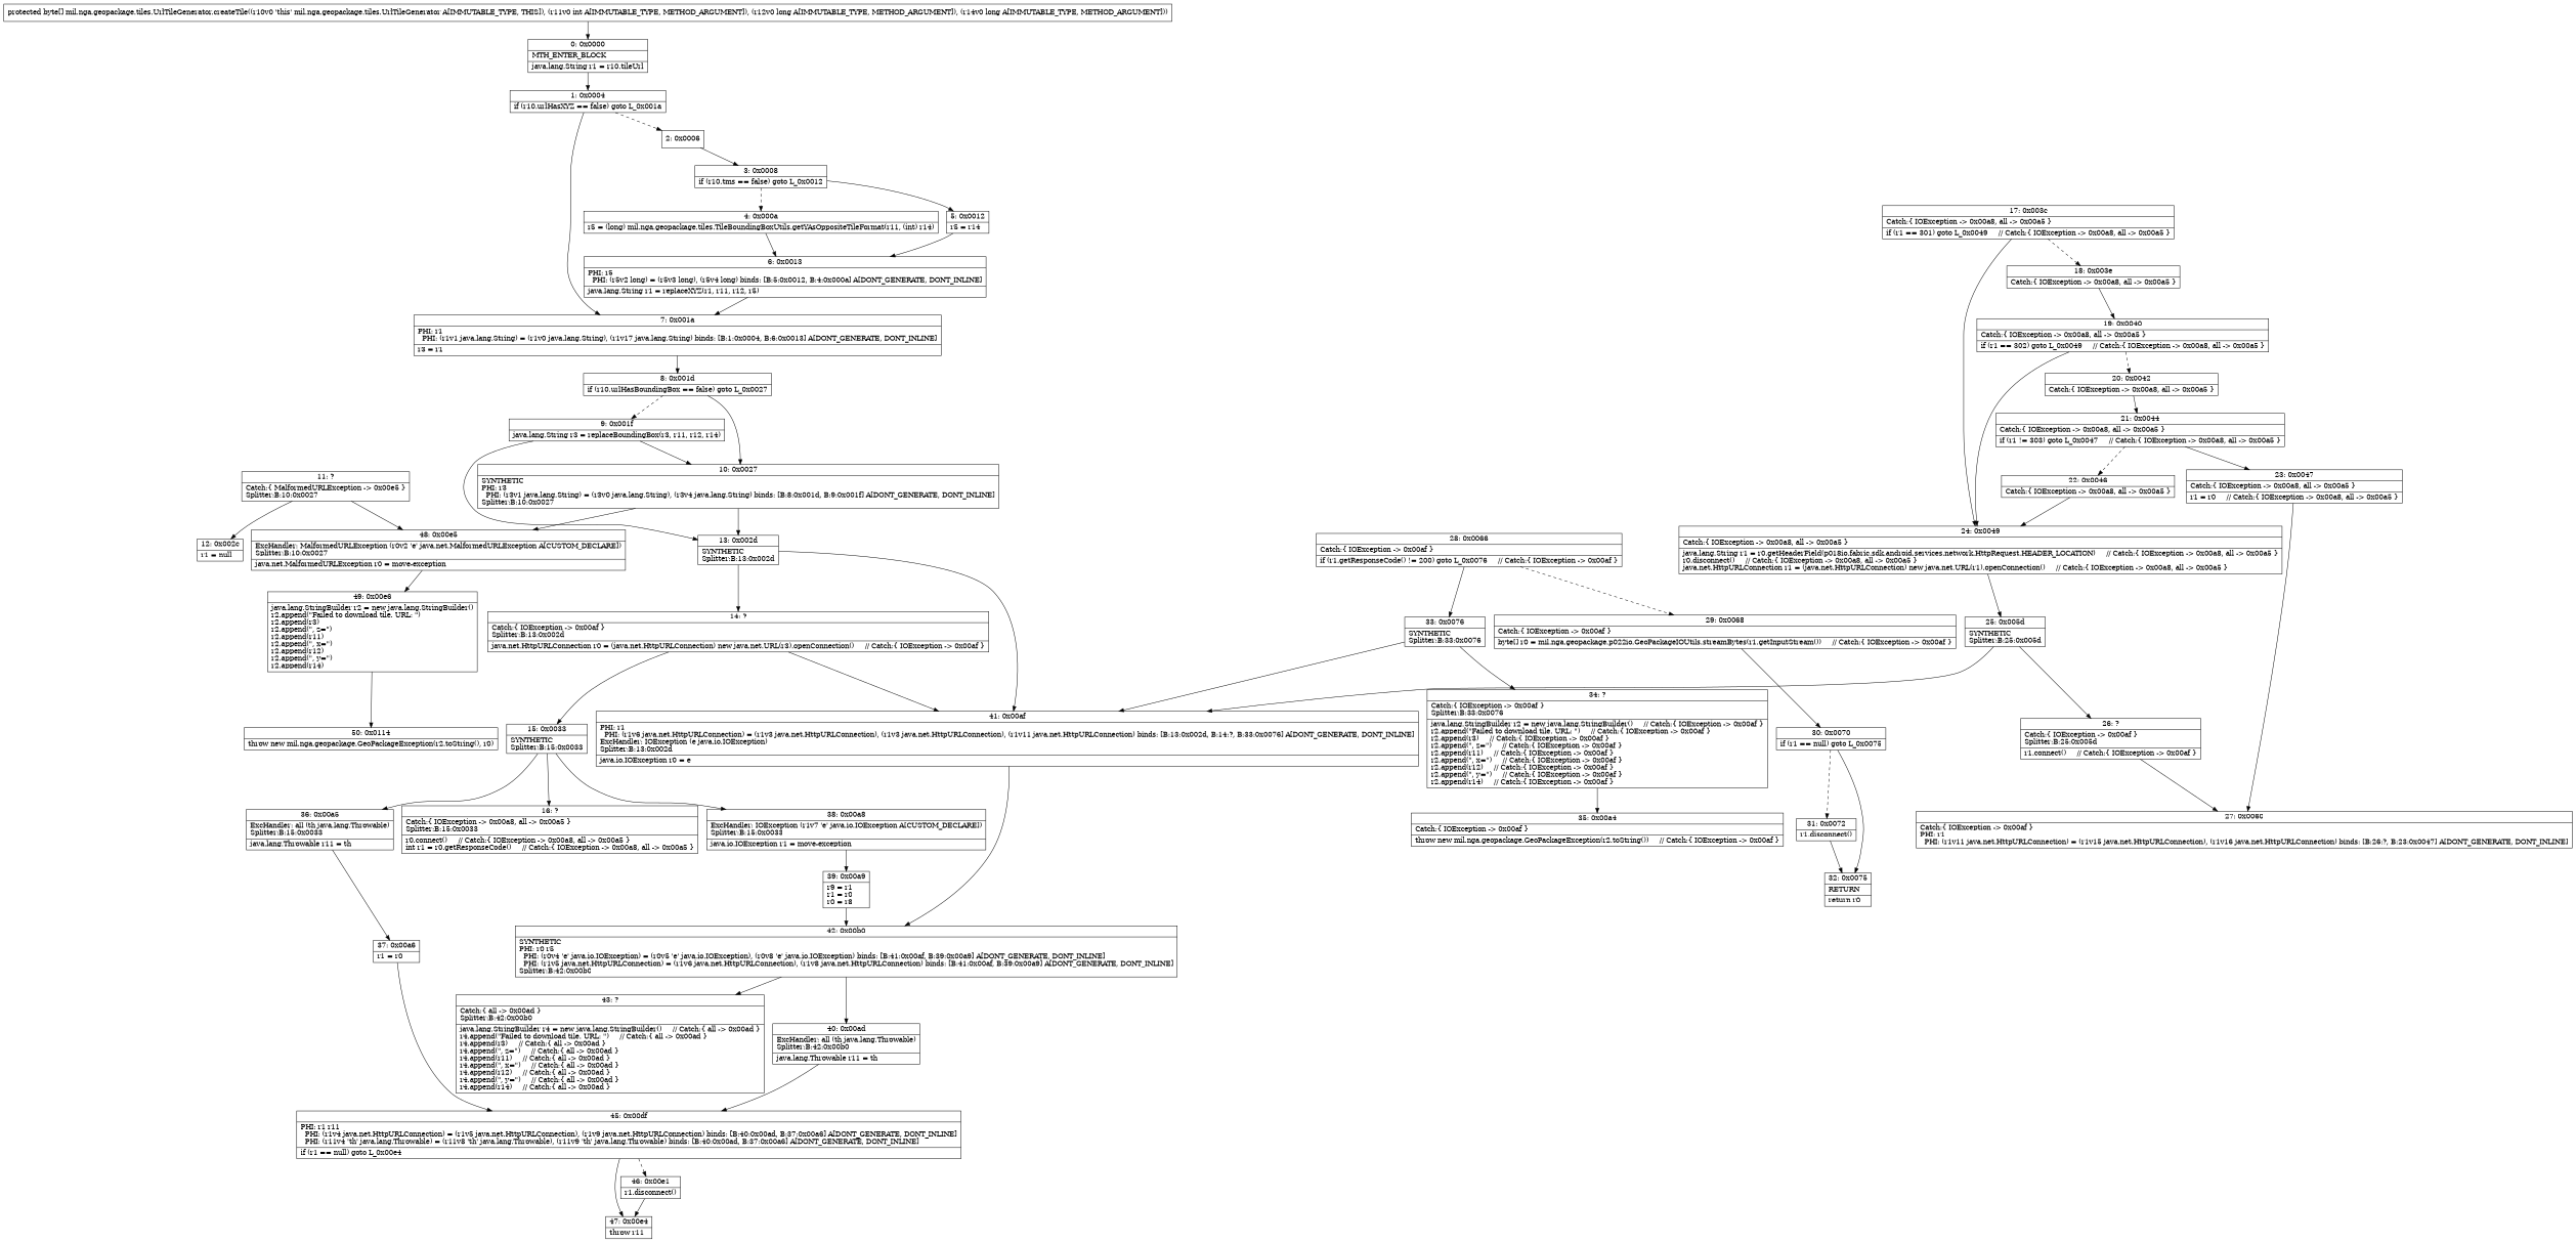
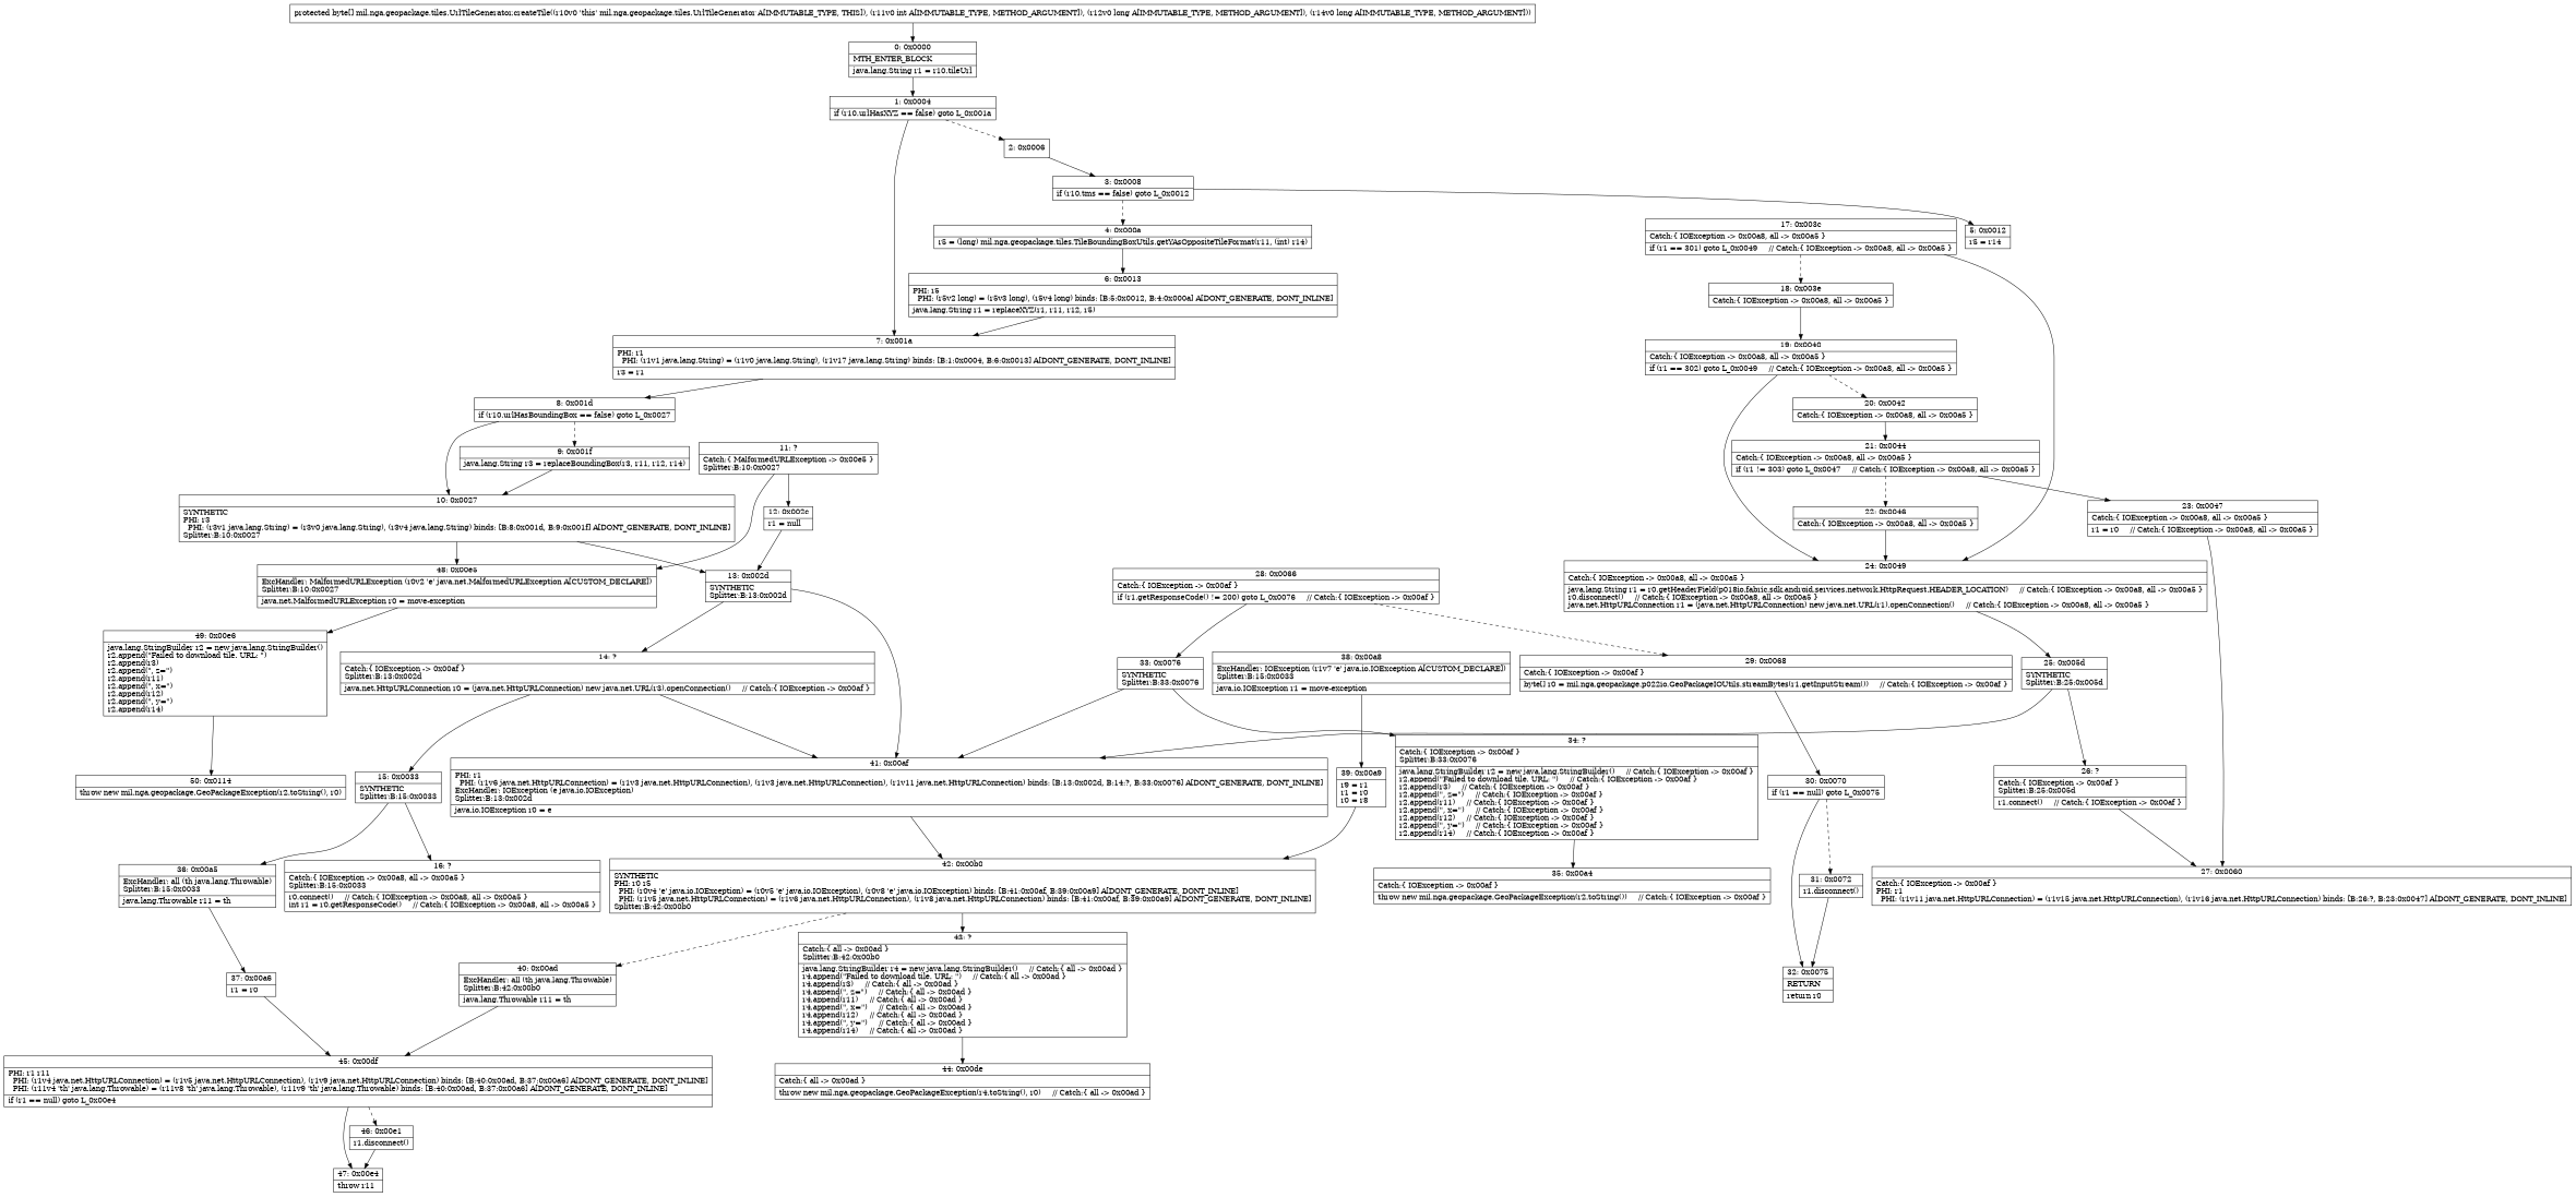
  digraph {
    node [shape=record]
    n1 [label="{0\:\ 0x0000|MTH_ENTER_BLOCK\l|java.lang.String r1 = r10.tileUrl\l}"]
    n2 [label="{1\:\ 0x0004|if (r10.urlHasXYZ == false) goto L_0x001a\l}"]
    n3 [label="{2\:\ 0x0006}"]
    n4 [label="{7\:\ 0x001a|PHI: r1 \l  PHI: (r1v1 java.lang.String) = (r1v0 java.lang.String), (r1v17 java.lang.String) binds: [B:1:0x0004, B:6:0x0013] A[DONT_GENERATE, DONT_INLINE]\l|r3 = r1\l}"]
    n5 [label="{3\:\ 0x0008|if (r10.tms == false) goto L_0x0012\l}"]
    n6 [label="{8\:\ 0x001d|if (r10.urlHasBoundingBox == false) goto L_0x0027\l}"]
    n7 [label="{4\:\ 0x000a|r5 = (long) mil.nga.geopackage.tiles.TileBoundingBoxUtils.getYAsOppositeTileFormat(r11, (int) r14)\l}"]
    n8 [label="{5\:\ 0x0012|r5 = r14\l}"]
    n9 [label="{6\:\ 0x0013|PHI: r5 \l  PHI: (r5v2 long) = (r5v3 long), (r5v4 long) binds: [B:5:0x0012, B:4:0x000a] A[DONT_GENERATE, DONT_INLINE]\l|java.lang.String r1 = replaceXYZ(r1, r11, r12, r5)\l}"]
    n10 [label="{9\:\ 0x001f|java.lang.String r3 = replaceBoundingBox(r3, r11, r12, r14)\l}"]
    n11 [label="{10\:\ 0x0027|SYNTHETIC\lPHI: r3 \l  PHI: (r3v1 java.lang.String) = (r3v0 java.lang.String), (r3v4 java.lang.String) binds: [B:8:0x001d, B:9:0x001f] A[DONT_GENERATE, DONT_INLINE]\lSplitter:B:10:0x0027\l}"]
    n12 [label="{48\:\ 0x00e5|ExcHandler: MalformedURLException (r0v2 'e' java.net.MalformedURLException A[CUSTOM_DECLARE])\lSplitter:B:10:0x0027\l|java.net.MalformedURLException r0 = move\-exception\l}"]
    n13 [label="{13\:\ 0x002d|SYNTHETIC\lSplitter:B:13:0x002d\l}"]
    n14 [label="{11\:\ ?|Catch:\{ MalformedURLException \-\> 0x00e5 \}\lSplitter:B:10:0x0027\l}"]
    n15 [label="{12\:\ 0x002c|r1 = null\l}"]
    n16 [label="{49\:\ 0x00e6|java.lang.StringBuilder r2 = new java.lang.StringBuilder()\lr2.append(\"Failed to download tile. URL: \")\lr2.append(r3)\lr2.append(\", z=\")\lr2.append(r11)\lr2.append(\", x=\")\lr2.append(r12)\lr2.append(\", y=\")\lr2.append(r14)\l}"]
    n17 [label="{14\:\ ?|Catch:\{ IOException \-\> 0x00af \}\lSplitter:B:13:0x002d\l|java.net.HttpURLConnection r0 = (java.net.HttpURLConnection) new java.net.URL(r3).openConnection()     \/\/ Catch:\{ IOException \-\> 0x00af \}\l}"]
    n18 [label="{41\:\ 0x00af|PHI: r1 \l  PHI: (r1v6 java.net.HttpURLConnection) = (r1v3 java.net.HttpURLConnection), (r1v3 java.net.HttpURLConnection), (r1v11 java.net.HttpURLConnection) binds: [B:13:0x002d, B:14:?, B:33:0x0076] A[DONT_GENERATE, DONT_INLINE]\lExcHandler: IOException (e java.io.IOException)\lSplitter:B:13:0x002d\l|java.io.IOException r0 = e\l}"]
    n19 [label="{15\:\ 0x0033|SYNTHETIC\lSplitter:B:15:0x0033\l}"]
    n20 [label="{42\:\ 0x00b0|SYNTHETIC\lPHI: r0 r5 \l  PHI: (r0v4 'e' java.io.IOException) = (r0v5 'e' java.io.IOException), (r0v8 'e' java.io.IOException) binds: [B:41:0x00af, B:39:0x00a9] A[DONT_GENERATE, DONT_INLINE]\l  PHI: (r1v5 java.net.HttpURLConnection) = (r1v6 java.net.HttpURLConnection), (r1v8 java.net.HttpURLConnection) binds: [B:41:0x00af, B:39:0x00a9] A[DONT_GENERATE, DONT_INLINE]\lSplitter:B:42:0x00b0\l}"]
    n21 [label="{16\:\ ?|Catch:\{ IOException \-\> 0x00a8, all \-\> 0x00a5 \}\lSplitter:B:15:0x0033\l|r0.connect()     \/\/ Catch:\{ IOException \-\> 0x00a8, all \-\> 0x00a5 \}\lint r1 = r0.getResponseCode()     \/\/ Catch:\{ IOException \-\> 0x00a8, all \-\> 0x00a5 \}\l}"]
    n22 [label="{36\:\ 0x00a5|ExcHandler: all (th java.lang.Throwable)\lSplitter:B:15:0x0033\l|java.lang.Throwable r11 = th\l}"]
    n23 [label="{38\:\ 0x00a8|ExcHandler: IOException (r1v7 'e' java.io.IOException A[CUSTOM_DECLARE])\lSplitter:B:15:0x0033\l|java.io.IOException r1 = move\-exception\l}"]
    n24 [label="{37\:\ 0x00a6|r1 = r0\l}"]
    n25 [label="{39\:\ 0x00a9|r9 = r1\lr1 = r0\lr0 = r8\l}"]
    n26 [label="{17\:\ 0x003c|Catch:\{ IOException \-\> 0x00a8, all \-\> 0x00a5 \}\l|if (r1 == 301) goto L_0x0049     \/\/ Catch:\{ IOException \-\> 0x00a8, all \-\> 0x00a5 \}\l}"]
    n27 [label="{18\:\ 0x003e|Catch:\{ IOException \-\> 0x00a8, all \-\> 0x00a5 \}\l}"]
    n28 [label="{24\:\ 0x0049|Catch:\{ IOException \-\> 0x00a8, all \-\> 0x00a5 \}\l|java.lang.String r1 = r0.getHeaderField(p018io.fabric.sdk.android.services.network.HttpRequest.HEADER_LOCATION)     \/\/ Catch:\{ IOException \-\> 0x00a8, all \-\> 0x00a5 \}\lr0.disconnect()     \/\/ Catch:\{ IOException \-\> 0x00a8, all \-\> 0x00a5 \}\ljava.net.HttpURLConnection r1 = (java.net.HttpURLConnection) new java.net.URL(r1).openConnection()     \/\/ Catch:\{ IOException \-\> 0x00a8, all \-\> 0x00a5 \}\l}"]
    n29 [label="{19\:\ 0x0040|Catch:\{ IOException \-\> 0x00a8, all \-\> 0x00a5 \}\l|if (r1 == 302) goto L_0x0049     \/\/ Catch:\{ IOException \-\> 0x00a8, all \-\> 0x00a5 \}\l}"]
    n30 [label="{25\:\ 0x005d|SYNTHETIC\lSplitter:B:25:0x005d\l}"]
    n31 [label="{20\:\ 0x0042|Catch:\{ IOException \-\> 0x00a8, all \-\> 0x00a5 \}\l}"]
    n32 [label="{21\:\ 0x0044|Catch:\{ IOException \-\> 0x00a8, all \-\> 0x00a5 \}\l|if (r1 != 303) goto L_0x0047     \/\/ Catch:\{ IOException \-\> 0x00a8, all \-\> 0x00a5 \}\l}"]
    n33 [label="{22\:\ 0x0046|Catch:\{ IOException \-\> 0x00a8, all \-\> 0x00a5 \}\l}"]
    n34 [label="{23\:\ 0x0047|Catch:\{ IOException \-\> 0x00a8, all \-\> 0x00a5 \}\l|r1 = r0     \/\/ Catch:\{ IOException \-\> 0x00a8, all \-\> 0x00a5 \}\l}"]
    n35 [label="{27\:\ 0x0060|Catch:\{ IOException \-\> 0x00af \}\lPHI: r1 \l  PHI: (r1v11 java.net.HttpURLConnection) = (r1v15 java.net.HttpURLConnection), (r1v16 java.net.HttpURLConnection) binds: [B:26:?, B:23:0x0047] A[DONT_GENERATE, DONT_INLINE]\l}"]
    n36 [label="{26\:\ ?|Catch:\{ IOException \-\> 0x00af \}\lSplitter:B:25:0x005d\l|r1.connect()     \/\/ Catch:\{ IOException \-\> 0x00af \}\l}"]
    n37 [label="{28\:\ 0x0066|Catch:\{ IOException \-\> 0x00af \}\l|if (r1.getResponseCode() != 200) goto L_0x0076     \/\/ Catch:\{ IOException \-\> 0x00af \}\l}"]
    n38 [label="{29\:\ 0x0068|Catch:\{ IOException \-\> 0x00af \}\l|byte[] r0 = mil.nga.geopackage.p022io.GeoPackageIOUtils.streamBytes(r1.getInputStream())     \/\/ Catch:\{ IOException \-\> 0x00af \}\l}"]
    n39 [label="{33\:\ 0x0076|SYNTHETIC\lSplitter:B:33:0x0076\l}"]
    n40 [label="{30\:\ 0x0070|if (r1 == null) goto L_0x0075\l}"]
    n41 [label="{34\:\ ?|Catch:\{ IOException \-\> 0x00af \}\lSplitter:B:33:0x0076\l|java.lang.StringBuilder r2 = new java.lang.StringBuilder()     \/\/ Catch:\{ IOException \-\> 0x00af \}\lr2.append(\"Failed to download tile. URL: \")     \/\/ Catch:\{ IOException \-\> 0x00af \}\lr2.append(r3)     \/\/ Catch:\{ IOException \-\> 0x00af \}\lr2.append(\", z=\")     \/\/ Catch:\{ IOException \-\> 0x00af \}\lr2.append(r11)     \/\/ Catch:\{ IOException \-\> 0x00af \}\lr2.append(\", x=\")     \/\/ Catch:\{ IOException \-\> 0x00af \}\lr2.append(r12)     \/\/ Catch:\{ IOException \-\> 0x00af \}\lr2.append(\", y=\")     \/\/ Catch:\{ IOException \-\> 0x00af \}\lr2.append(r14)     \/\/ Catch:\{ IOException \-\> 0x00af \}\l}"]
    n42 [label="{31\:\ 0x0072|r1.disconnect()\l}"]
    n43 [label="{32\:\ 0x0075|RETURN\l|return r0\l}"]
    n44 [label="{35\:\ 0x00a4|Catch:\{ IOException \-\> 0x00af \}\l|throw new mil.nga.geopackage.GeoPackageException(r2.toString())     \/\/ Catch:\{ IOException \-\> 0x00af \}\l}"]
    n45 [label="{45\:\ 0x00df|PHI: r1 r11 \l  PHI: (r1v4 java.net.HttpURLConnection) = (r1v5 java.net.HttpURLConnection), (r1v9 java.net.HttpURLConnection) binds: [B:40:0x00ad, B:37:0x00a6] A[DONT_GENERATE, DONT_INLINE]\l  PHI: (r11v4 'th' java.lang.Throwable) = (r11v8 'th' java.lang.Throwable), (r11v9 'th' java.lang.Throwable) binds: [B:40:0x00ad, B:37:0x00a6] A[DONT_GENERATE, DONT_INLINE]\l|if (r1 == null) goto L_0x00e4\l}"]
    n46 [label="{46\:\ 0x00e1|r1.disconnect()\l}"]
    n47 [label="{47\:\ 0x00e4|throw r11\l}"]
    n48 [label="{40\:\ 0x00ad|ExcHandler: all (th java.lang.Throwable)\lSplitter:B:42:0x00b0\l|java.lang.Throwable r11 = th\l}"]
    n49 [label="{43\:\ ?|Catch:\{ all \-\> 0x00ad \}\lSplitter:B:42:0x00b0\l|java.lang.StringBuilder r4 = new java.lang.StringBuilder()     \/\/ Catch:\{ all \-\> 0x00ad \}\lr4.append(\"Failed to download tile. URL: \")     \/\/ Catch:\{ all \-\> 0x00ad \}\lr4.append(r3)     \/\/ Catch:\{ all \-\> 0x00ad \}\lr4.append(\", z=\")     \/\/ Catch:\{ all \-\> 0x00ad \}\lr4.append(r11)     \/\/ Catch:\{ all \-\> 0x00ad \}\lr4.append(\", x=\")     \/\/ Catch:\{ all \-\> 0x00ad \}\lr4.append(r12)     \/\/ Catch:\{ all \-\> 0x00ad \}\lr4.append(\", y=\")     \/\/ Catch:\{ all \-\> 0x00ad \}\lr4.append(r14)     \/\/ Catch:\{ all \-\> 0x00ad \}\l}"]
+   n50 [label="{44\:\ 0x00de|Catch:\{ all \-\> 0x00ad \}\l|throw new mil.nga.geopackage.GeoPackageException(r4.toString(), r0)     \/\/ Catch:\{ all \-\> 0x00ad \}\l}"]
    n51 [label="{50\:\ 0x0114|throw new mil.nga.geopackage.GeoPackageException(r2.toString(), r0)\l}"]
    n52 [label="{protected byte[] mil.nga.geopackage.tiles.UrlTileGenerator.createTile((r10v0 'this' mil.nga.geopackage.tiles.UrlTileGenerator A[IMMUTABLE_TYPE, THIS]), (r11v0 int A[IMMUTABLE_TYPE, METHOD_ARGUMENT]), (r12v0 long A[IMMUTABLE_TYPE, METHOD_ARGUMENT]), (r14v0 long A[IMMUTABLE_TYPE, METHOD_ARGUMENT])) }"]
    n1 -> n2
    n2 -> n3 [style=dashed]
    n2 -> n4
    n3 -> n5
    n4 -> n6
    n5 -> n7 [style=dashed]
    n5 -> n8
    n6 -> n10 [style=dashed]
    n6 -> n11
    n7 -> n9
-   n8 -> n9
    n9 -> n4
    n10 -> n11
    n11 -> n12
    n11 -> n13
    n12 -> n16
    n13 -> n17
    n13 -> n18
    n14 -> n12
    n14 -> n15
-   n10 -> n13
+   n15 -> n13
    n16 -> n51
    n17 -> n18
    n17 -> n19
    n18 -> n20
    n19 -> n21
    n19 -> n22
-   n19 -> n23
-   n20 -> n48
+   n20 -> n48 [style=dashed]
    n20 -> n49
    n22 -> n24
    n23 -> n25
    n24 -> n45
    n25 -> n20
    n26 -> n27 [style=dashed]
    n26 -> n28
    n27 -> n29
    n28 -> n30
    n29 -> n28
    n29 -> n31 [style=dashed]
    n30 -> n18
    n30 -> n36
    n31 -> n32
    n32 -> n33 [style=dashed]
    n32 -> n34
    n33 -> n28
    n34 -> n35
    n36 -> n35
    n37 -> n38 [style=dashed]
    n37 -> n39
    n38 -> n40
    n39 -> n18
    n39 -> n41
    n40 -> n42 [style=dashed]
    n40 -> n43
    n41 -> n44
    n42 -> n43
    n45 -> n46 [style=dashed]
    n45 -> n47
    n46 -> n47
    n48 -> n45
+   n49 -> n50
    n52 -> n1
  }
